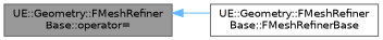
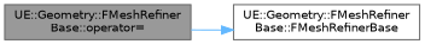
  digraph {
    rankdir=LR
    node [fontname=Helvetica fontsize=10 shape=box style=filled]
    n1 [color=gray40 fillcolor=grey60 fontcolor=black height=0.2 label="UE::Geometry::FMeshRefiner\lBase::operator=" width=0.4]
    n2 [color=grey40 fillcolor=white height=0.2 label="UE::Geometry::FMeshRefiner\lBase::FMeshRefinerBase" width=0.4]
-   n2 -> n1 [color=steelblue1 fontname=Helvetica fontsize=10 labelfontname=Helvetica labelfontsize=10 style=solid]
+   n1 -> n2 [color=steelblue1 fontname=Helvetica fontsize=10 labelfontname=Helvetica labelfontsize=10 style=solid]
  }
